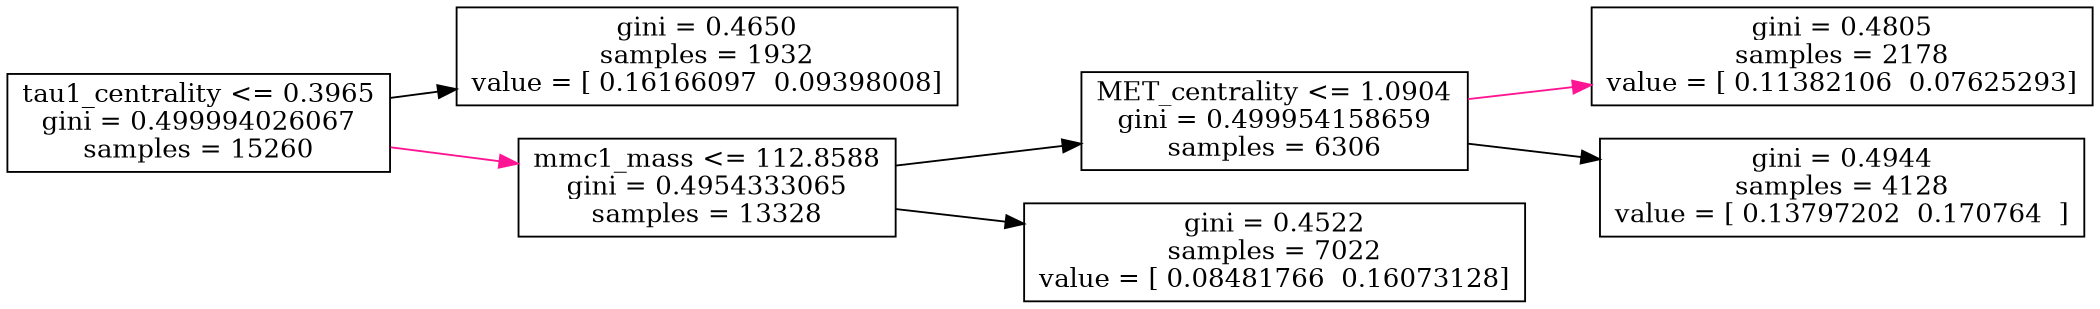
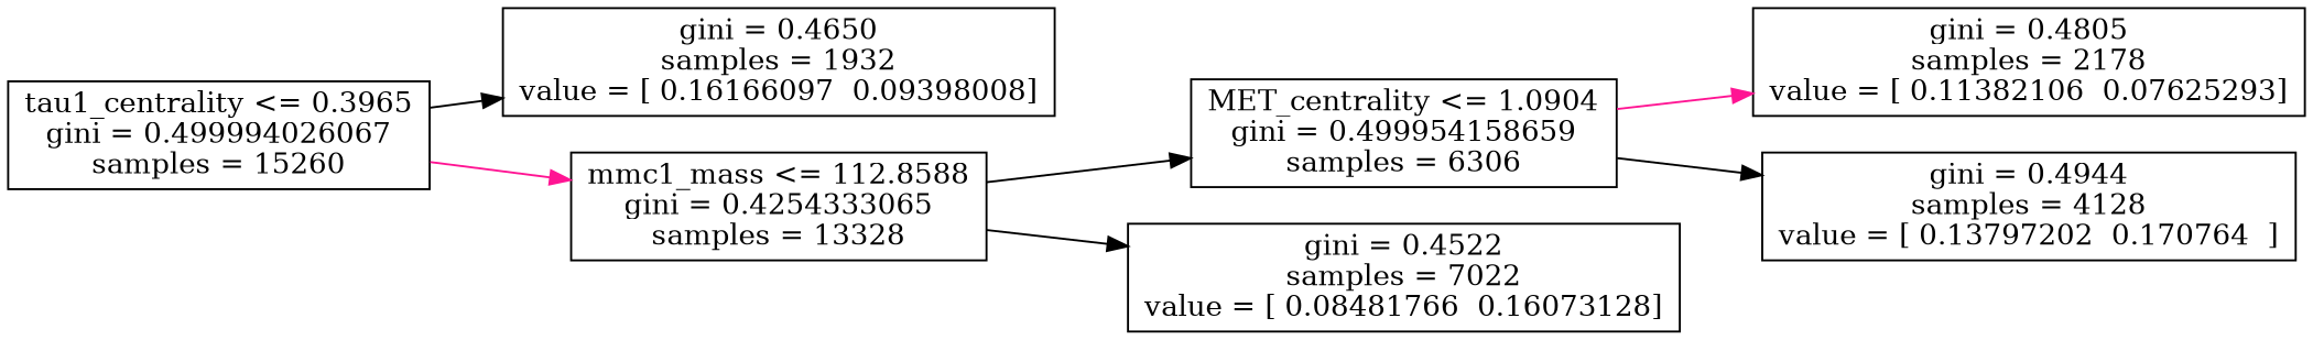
  digraph {
    rankdir=LR
    node [shape=box]
    edge [color=black]
    n1 [label="tau1_centrality <= 0.3965\ngini = 0.499994026067\nsamples = 15260"]
    n2 [label="gini = 0.4650\nsamples = 1932\nvalue = [ 0.16166097  0.09398008]"]
-   n3 [label="mmc1_mass <= 112.8588\ngini = 0.4954333065\nsamples = 13328"]
+   n3 [label="mmc1_mass <= 112.8588\ngini = 0.4254333065\nsamples = 13328"]
    n4 [label="MET_centrality <= 1.0904\ngini = 0.499954158659\nsamples = 6306"]
    n5 [label="gini = 0.4522\nsamples = 7022\nvalue = [ 0.08481766  0.16073128]"]
    n6 [label="gini = 0.4805\nsamples = 2178\nvalue = [ 0.11382106  0.07625293]"]
    n7 [label="gini = 0.4944\nsamples = 4128\nvalue = [ 0.13797202  0.170764  ]"]
    n1 -> n2
    n1 -> n3 [color=deeppink]
    n3 -> n4
    n3 -> n5
    n4 -> n6 [color=deeppink]
    n4 -> n7
  }
